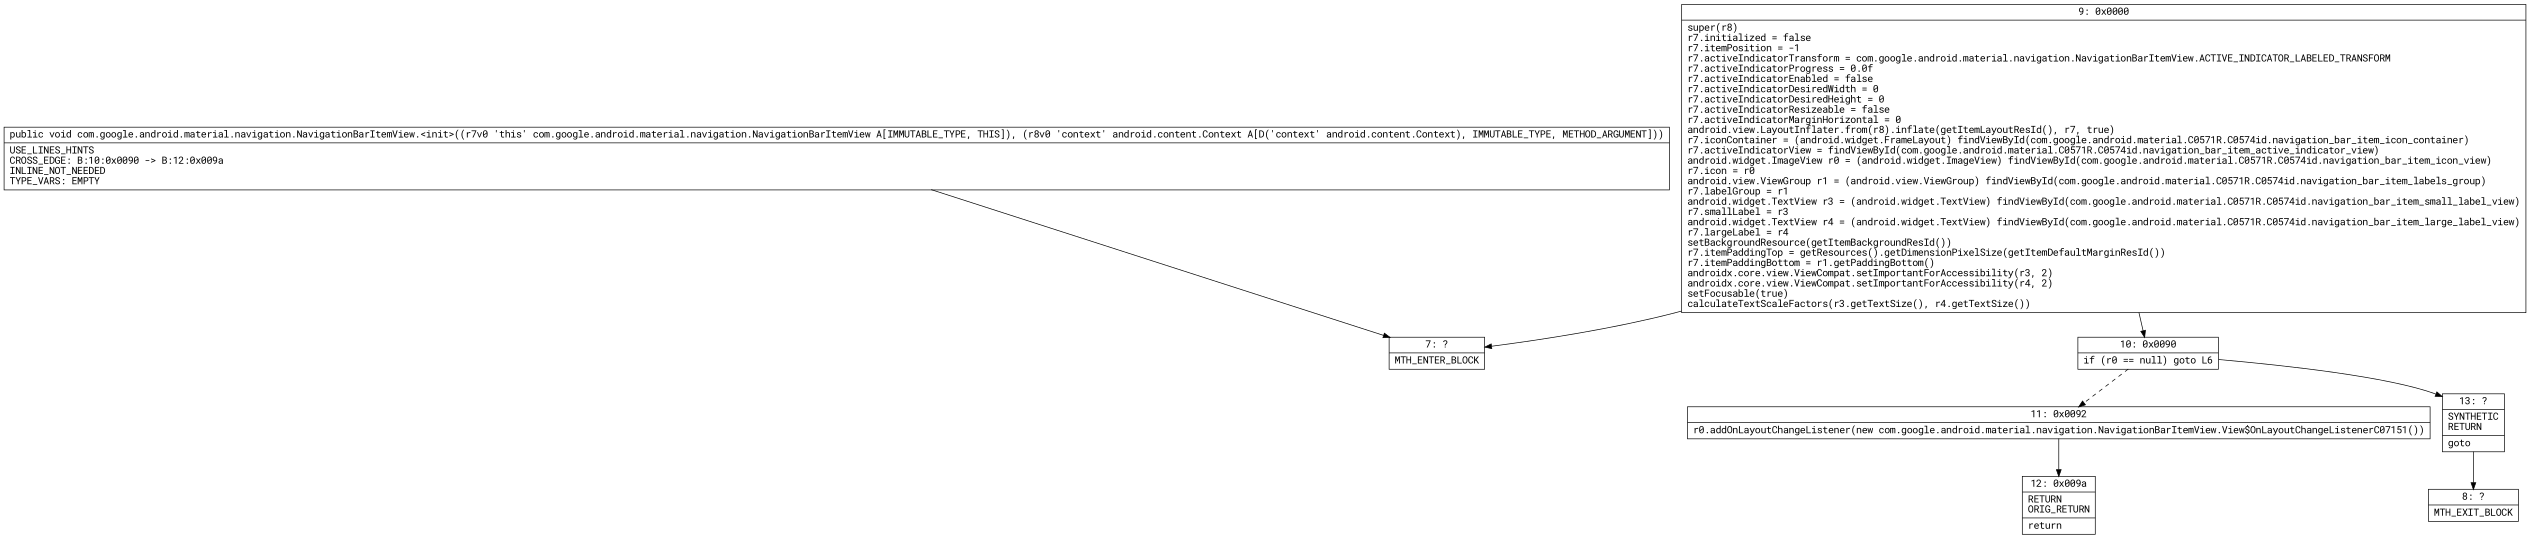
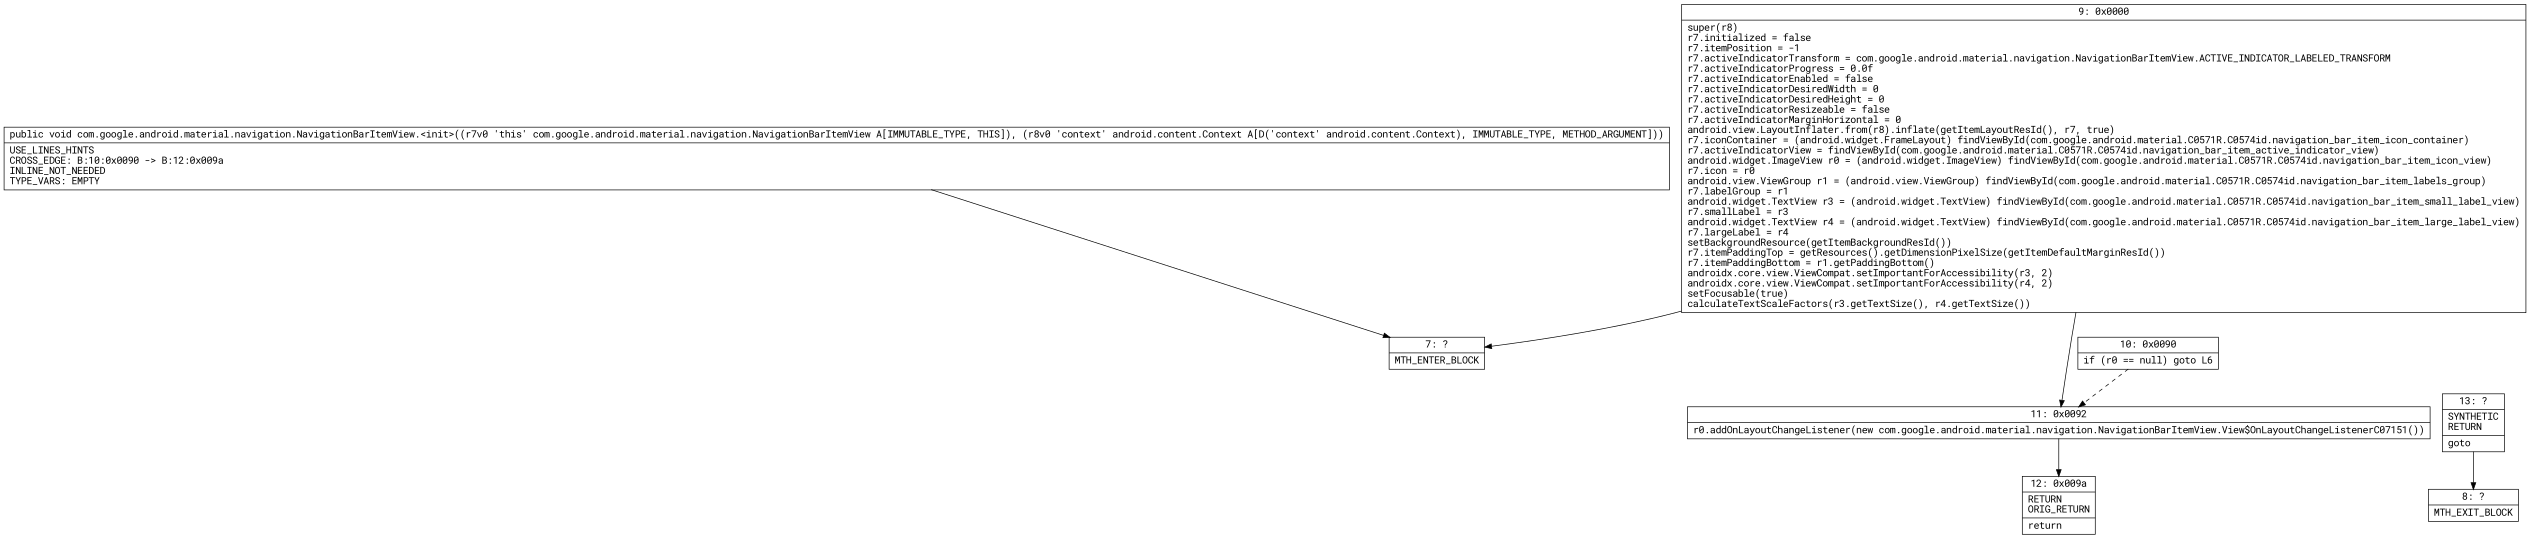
  digraph {
    fontname="Roboto Mono"
    node [fontname="Roboto Mono" shape=record]
    edge [fontname="Roboto Mono"]
    n1 [label="{7\:\ ?|MTH_ENTER_BLOCK\l}"]
    n2 [label="{9\:\ 0x0000|super(r8)\lr7.initialized = false\lr7.itemPosition = \-1\lr7.activeIndicatorTransform = com.google.android.material.navigation.NavigationBarItemView.ACTIVE_INDICATOR_LABELED_TRANSFORM\lr7.activeIndicatorProgress = 0.0f\lr7.activeIndicatorEnabled = false\lr7.activeIndicatorDesiredWidth = 0\lr7.activeIndicatorDesiredHeight = 0\lr7.activeIndicatorResizeable = false\lr7.activeIndicatorMarginHorizontal = 0\landroid.view.LayoutInflater.from(r8).inflate(getItemLayoutResId(), r7, true)\lr7.iconContainer = (android.widget.FrameLayout) findViewById(com.google.android.material.C0571R.C0574id.navigation_bar_item_icon_container)\lr7.activeIndicatorView = findViewById(com.google.android.material.C0571R.C0574id.navigation_bar_item_active_indicator_view)\landroid.widget.ImageView r0 = (android.widget.ImageView) findViewById(com.google.android.material.C0571R.C0574id.navigation_bar_item_icon_view)\lr7.icon = r0\landroid.view.ViewGroup r1 = (android.view.ViewGroup) findViewById(com.google.android.material.C0571R.C0574id.navigation_bar_item_labels_group)\lr7.labelGroup = r1\landroid.widget.TextView r3 = (android.widget.TextView) findViewById(com.google.android.material.C0571R.C0574id.navigation_bar_item_small_label_view)\lr7.smallLabel = r3\landroid.widget.TextView r4 = (android.widget.TextView) findViewById(com.google.android.material.C0571R.C0574id.navigation_bar_item_large_label_view)\lr7.largeLabel = r4\lsetBackgroundResource(getItemBackgroundResId())\lr7.itemPaddingTop = getResources().getDimensionPixelSize(getItemDefaultMarginResId())\lr7.itemPaddingBottom = r1.getPaddingBottom()\landroidx.core.view.ViewCompat.setImportantForAccessibility(r3, 2)\landroidx.core.view.ViewCompat.setImportantForAccessibility(r4, 2)\lsetFocusable(true)\lcalculateTextScaleFactors(r3.getTextSize(), r4.getTextSize())\l}"]
    n3 [label="{10\:\ 0x0090|if (r0 == null) goto L6\l}"]
    n4 [label="{11\:\ 0x0092|r0.addOnLayoutChangeListener(new com.google.android.material.navigation.NavigationBarItemView.View$OnLayoutChangeListenerC07151())\l}"]
    n5 [label="{13\:\ ?|SYNTHETIC\lRETURN\l|goto\l}"]
    n6 [label="{12\:\ 0x009a|RETURN\lORIG_RETURN\l|return\l}"]
    n7 [label="{8\:\ ?|MTH_EXIT_BLOCK\l}"]
    n8 [label="{public void com.google.android.material.navigation.NavigationBarItemView.\<init\>((r7v0 'this' com.google.android.material.navigation.NavigationBarItemView A[IMMUTABLE_TYPE, THIS]), (r8v0 'context' android.content.Context A[D('context' android.content.Context), IMMUTABLE_TYPE, METHOD_ARGUMENT]))  | USE_LINES_HINTS\lCROSS_EDGE: B:10:0x0090 \-\> B:12:0x009a\lINLINE_NOT_NEEDED\lTYPE_VARS: EMPTY\l}"]
    n2 -> n1
-   n2 -> n3
+   n2 -> n4
    n3 -> n4 [style=dashed]
-   n3 -> n5
    n4 -> n6
    n5 -> n7
    n8 -> n1
  }
